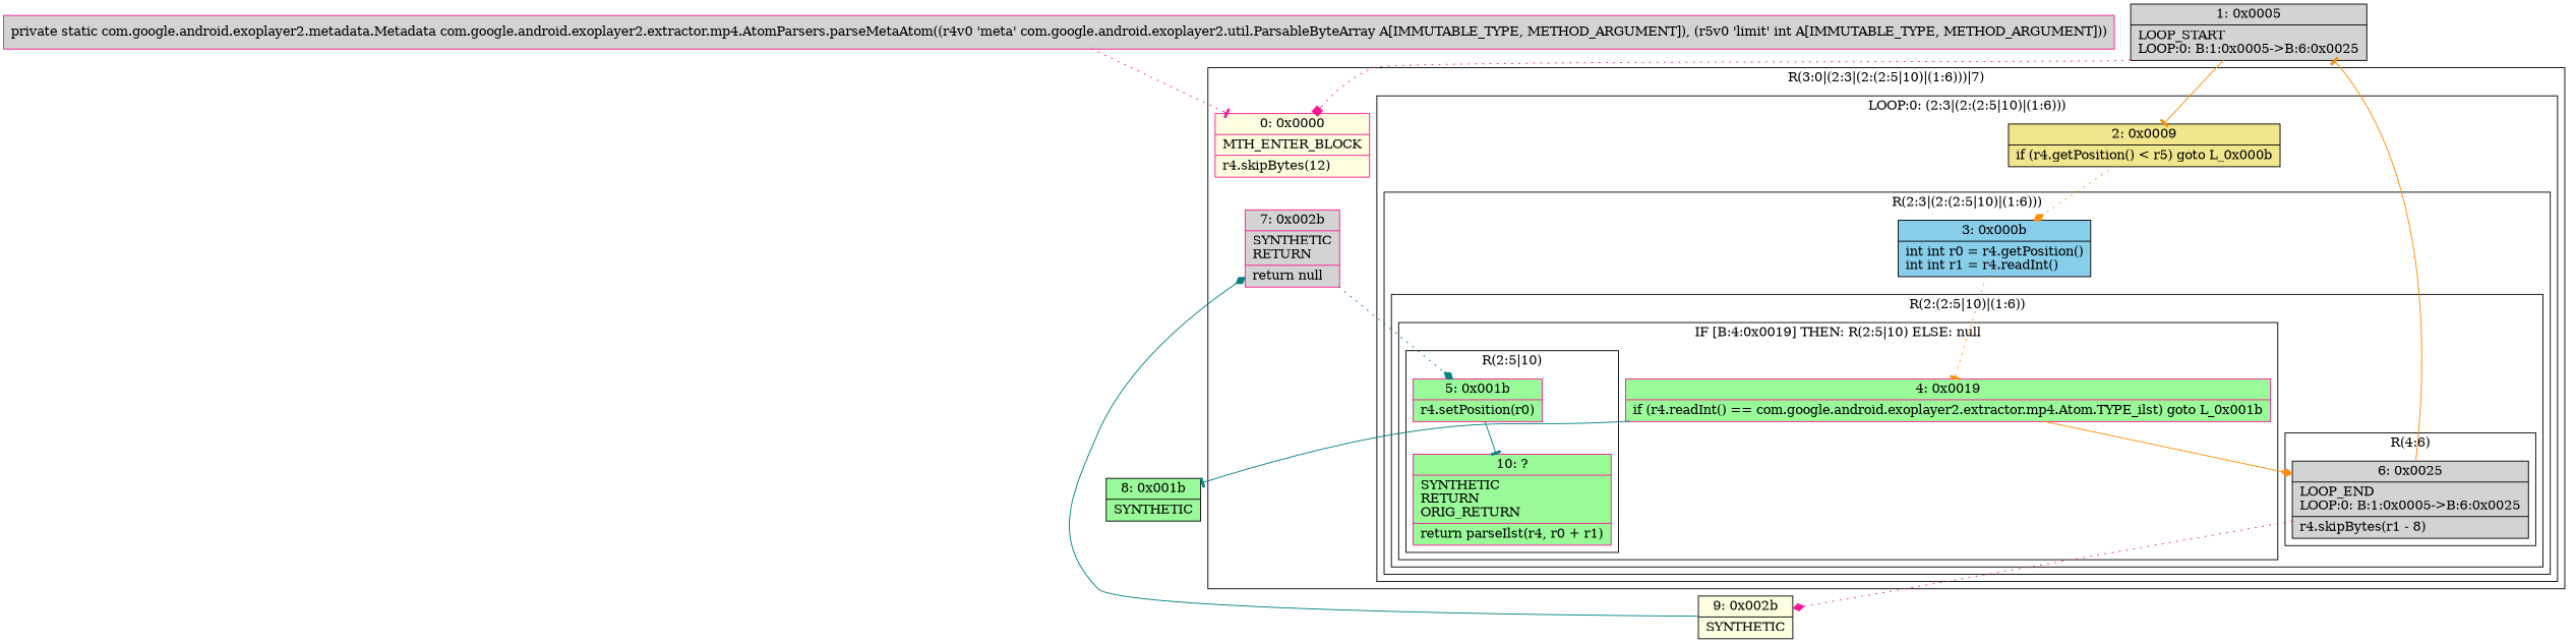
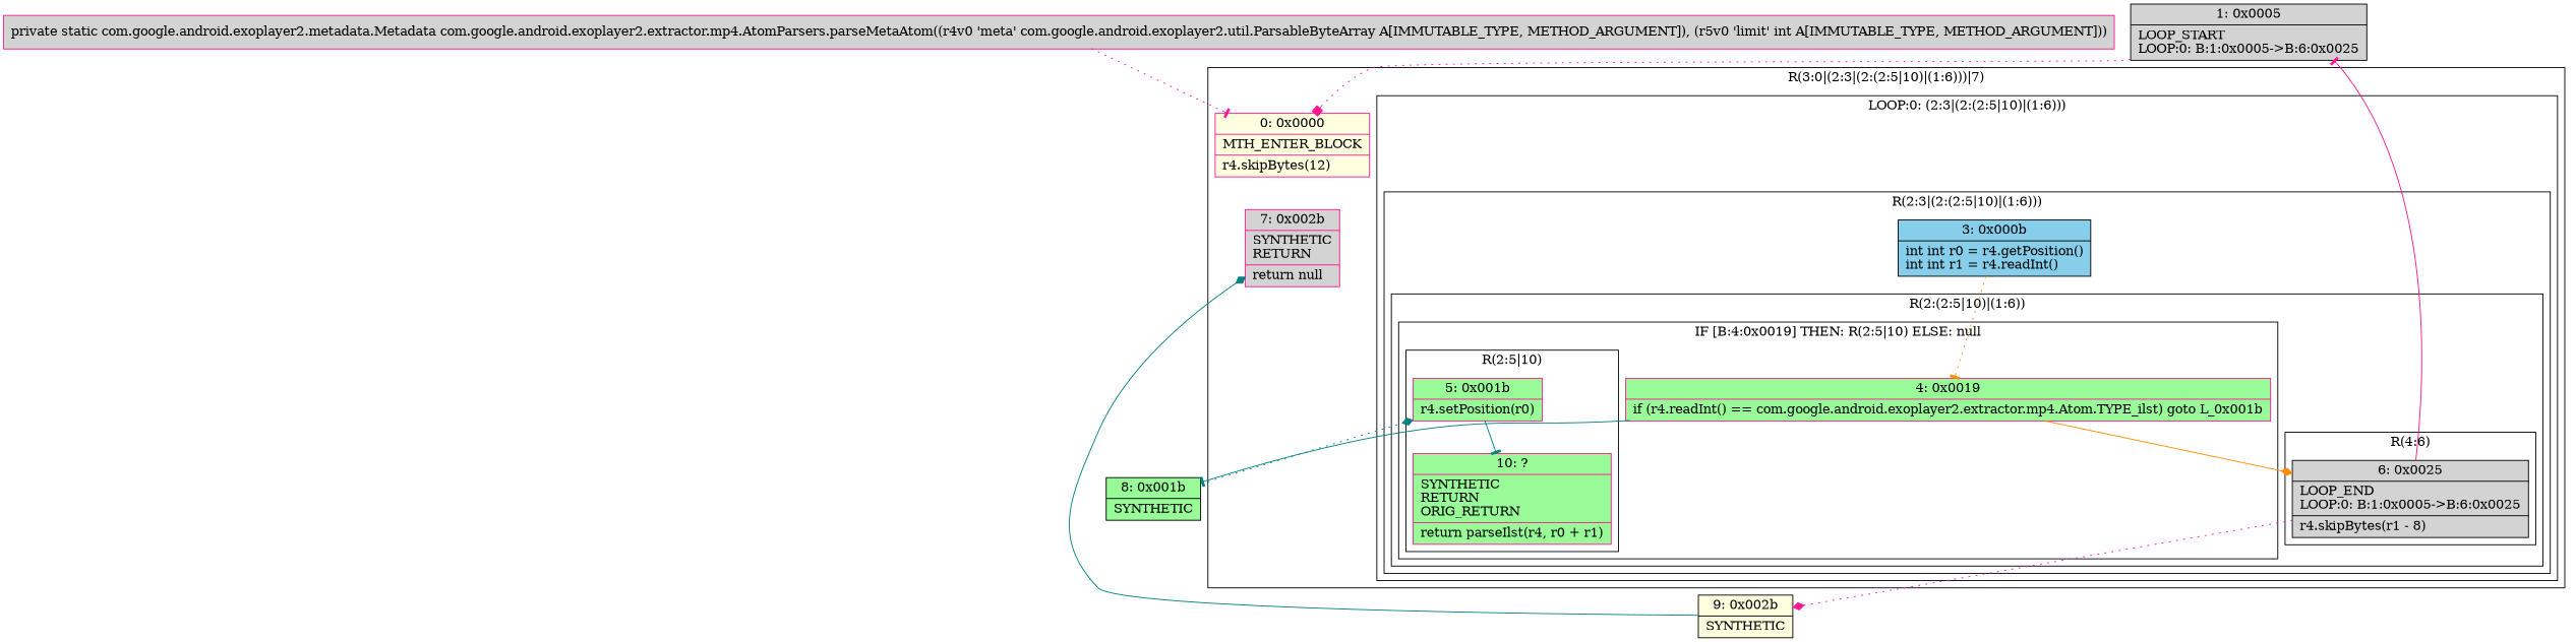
  digraph {
    node [color=deeppink fillcolor=palegreen shape=record style=filled]
    edge [arrowhead=tee color=darkorange style=solid]
    n1 [label="{5\:\ 0x001b|r4.setPosition(r0)\l}"]
    n2 [label="{10\:\ ?|SYNTHETIC\lRETURN\lORIG_RETURN\l|return parseIlst(r4, r0 + r1)\l}"]
    n3 [label="{4\:\ 0x0019|if (r4.readInt() == com.google.android.exoplayer2.extractor.mp4.Atom.TYPE_ilst) goto L_0x001b\l}"]
    n4 [color=black fillcolor=lightgrey label="{6\:\ 0x0025|LOOP_END\lLOOP:0: B:1:0x0005\-\>B:6:0x0025\l|r4.skipBytes(r1 \- 8)\l}"]
    n5 [color=black fillcolor=skyblue label="{3\:\ 0x000b|int int r0 = r4.getPosition()\lint int r1 = r4.readInt()\l}"]
-   n6 [color=black fillcolor=khaki label="{2\:\ 0x0009|if (r4.getPosition() \< r5) goto L_0x000b\l}"]
    n7 [fillcolor=lightyellow label="{0\:\ 0x0000|MTH_ENTER_BLOCK\l|r4.skipBytes(12)\l}"]
    n8 [fillcolor=lightgrey label="{7\:\ 0x002b|SYNTHETIC\lRETURN\l|return null\l}"]
    n9 [color=black label="{8\:\ 0x001b|SYNTHETIC\l}"]
    n10 [color=black fillcolor=lightgrey label="{1\:\ 0x0005|LOOP_START\lLOOP:0: B:1:0x0005\-\>B:6:0x0025\l}"]
    n11 [color=black fillcolor=lightyellow label="{9\:\ 0x002b|SYNTHETIC\l}"]
    n12 [fillcolor=lightgrey label="{private static com.google.android.exoplayer2.metadata.Metadata com.google.android.exoplayer2.extractor.mp4.AtomParsers.parseMetaAtom((r4v0 'meta' com.google.android.exoplayer2.util.ParsableByteArray A[IMMUTABLE_TYPE, METHOD_ARGUMENT]), (r5v0 'limit' int A[IMMUTABLE_TYPE, METHOD_ARGUMENT])) }"]
    subgraph cluster_1 {
      label="R(3:0|(2:3|(2:(2:5|10)|(1:6)))|7)"
      n7
      n8
      subgraph cluster_2 {
        label="LOOP:0: (2:3|(2:(2:5|10)|(1:6)))"
-       n6
        subgraph cluster_3 {
          label="R(2:3|(2:(2:5|10)|(1:6)))"
          n5
          subgraph cluster_4 {
            label="R(2:(2:5|10)|(1:6))"
            subgraph cluster_5 {
              label="IF [B:4:0x0019] THEN: R(2:5|10) ELSE: null"
              n3
              subgraph cluster_6 {
                label="R(2:5|10)"
                n1
                n2
              }
            }
            subgraph cluster_7 {
              label="R(4:6)"
              n4
            }
          }
        }
      }
    }
    n1 -> n2 [color=teal]
    n3 -> n4 [arrowhead=diamond]
    n3 -> n9 [color=teal]
-   n4 -> n10
+   n4 -> n10 [color=deeppink]
    n4 -> n11 [arrowhead=diamond color=deeppink style=dotted]
    n5 -> n3 [style=dotted]
-   n6 -> n5 [arrowhead=diamond style=dotted]
-   n8 -> n1 [arrowhead=diamond color=teal style=dotted]
-   n10 -> n6
+   n9 -> n1 [arrowhead=diamond color=teal style=dotted]
    n10 -> n7 [arrowhead=box color=deeppink style=dotted]
    n11 -> n8 [arrowhead=diamond color=teal]
    n12 -> n7 [color=deeppink style=dotted]
  }
